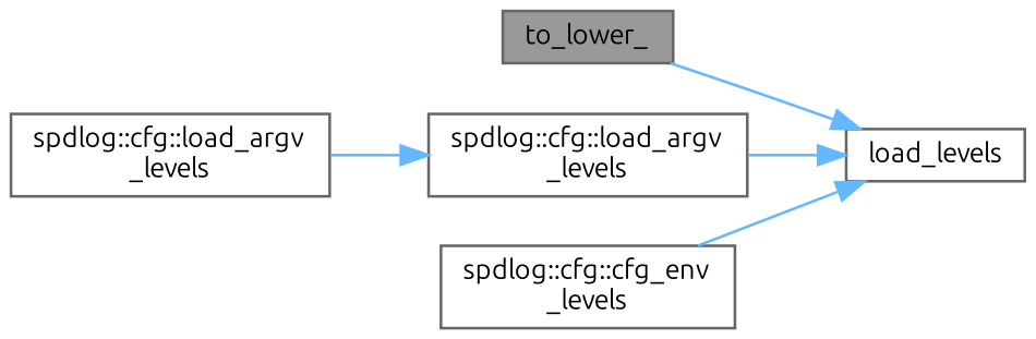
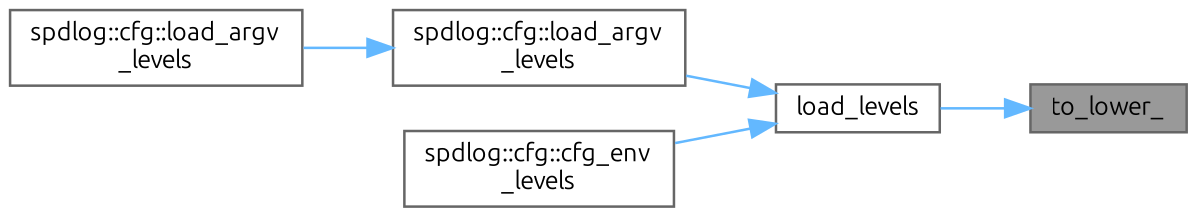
  digraph {
    fontname=Ubuntu
    rankdir=RL
    node [color=grey40 fillcolor=white fontname=Ubuntu fontsize=10 shape=box style=filled]
    edge [color=steelblue1 dir=back fontname=Ubuntu fontsize=10 labelfontname=Helvetica labelfontsize=10 style=solid]
    n1 [color=gray40 fillcolor=grey60 fontcolor=black height=0.2 label=to_lower_ width=0.4]
    n2 [height=0.2 label=load_levels width=0.4]
    n3 [height=0.2 label="spdlog::cfg::load_argv\l_levels" width=0.4]
    n4 [height=0.2 label="spdlog::cfg::cfg_env\l_levels" width=0.4]
    n5 [height=0.2 label="spdlog::cfg::load_argv\l_levels" width=0.4]
-   n2 -> n1
+   n1 -> n2
    n2 -> n3
    n2 -> n4
    n3 -> n5
  }
